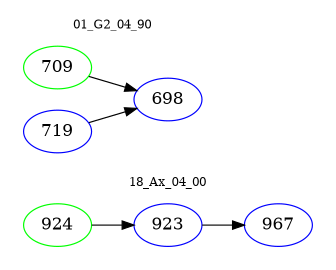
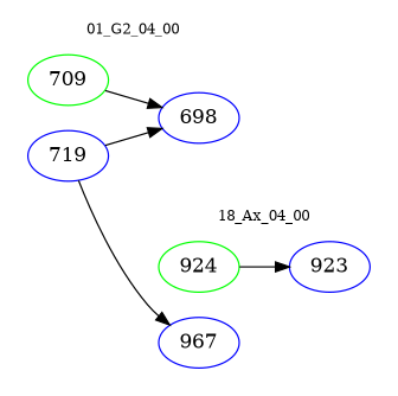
  digraph {
    rankdir=LR
    node [color=blue]
    edge [color=black]
    n1 [color=green label=924]
    n2 [label=923]
    n3 [label=967]
    n4 [color=green label=709]
    n5 [label=698]
    n6 [label=719]
    subgraph cluster_1 {
      color=white
      fontsize=10
      label="18_Ax_04_00"
      n1
      n2
      n3
    }
    subgraph cluster_2 {
      color=white
      fontsize=10
-     label="01_G2_04_90"
+     label="01_G2_04_00"
      n4
      n5
      n6
    }
    n1 -> n2
-   n2 -> n3
+   n6 -> n3
    n4 -> n5
    n6 -> n5
  }
